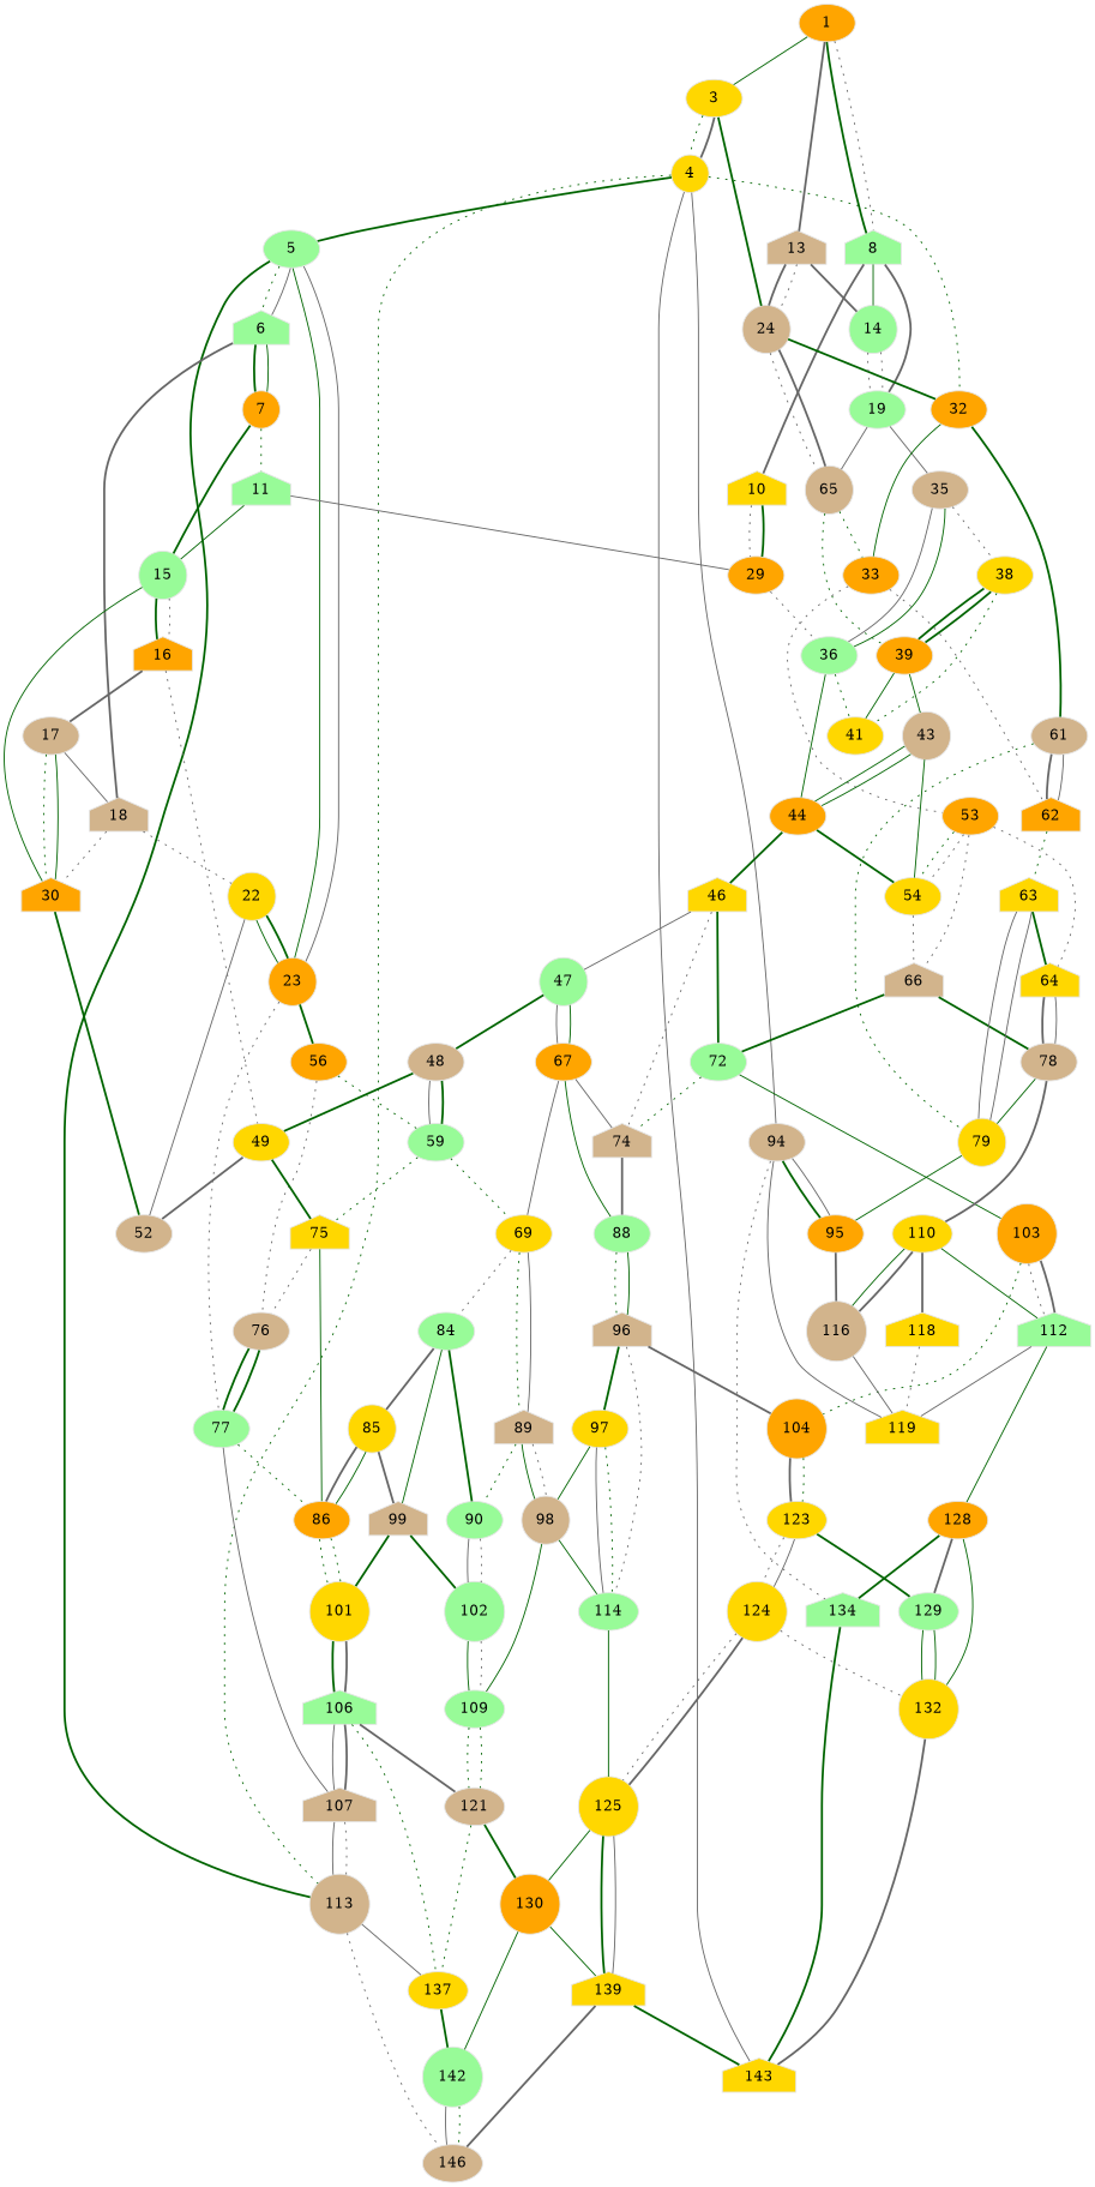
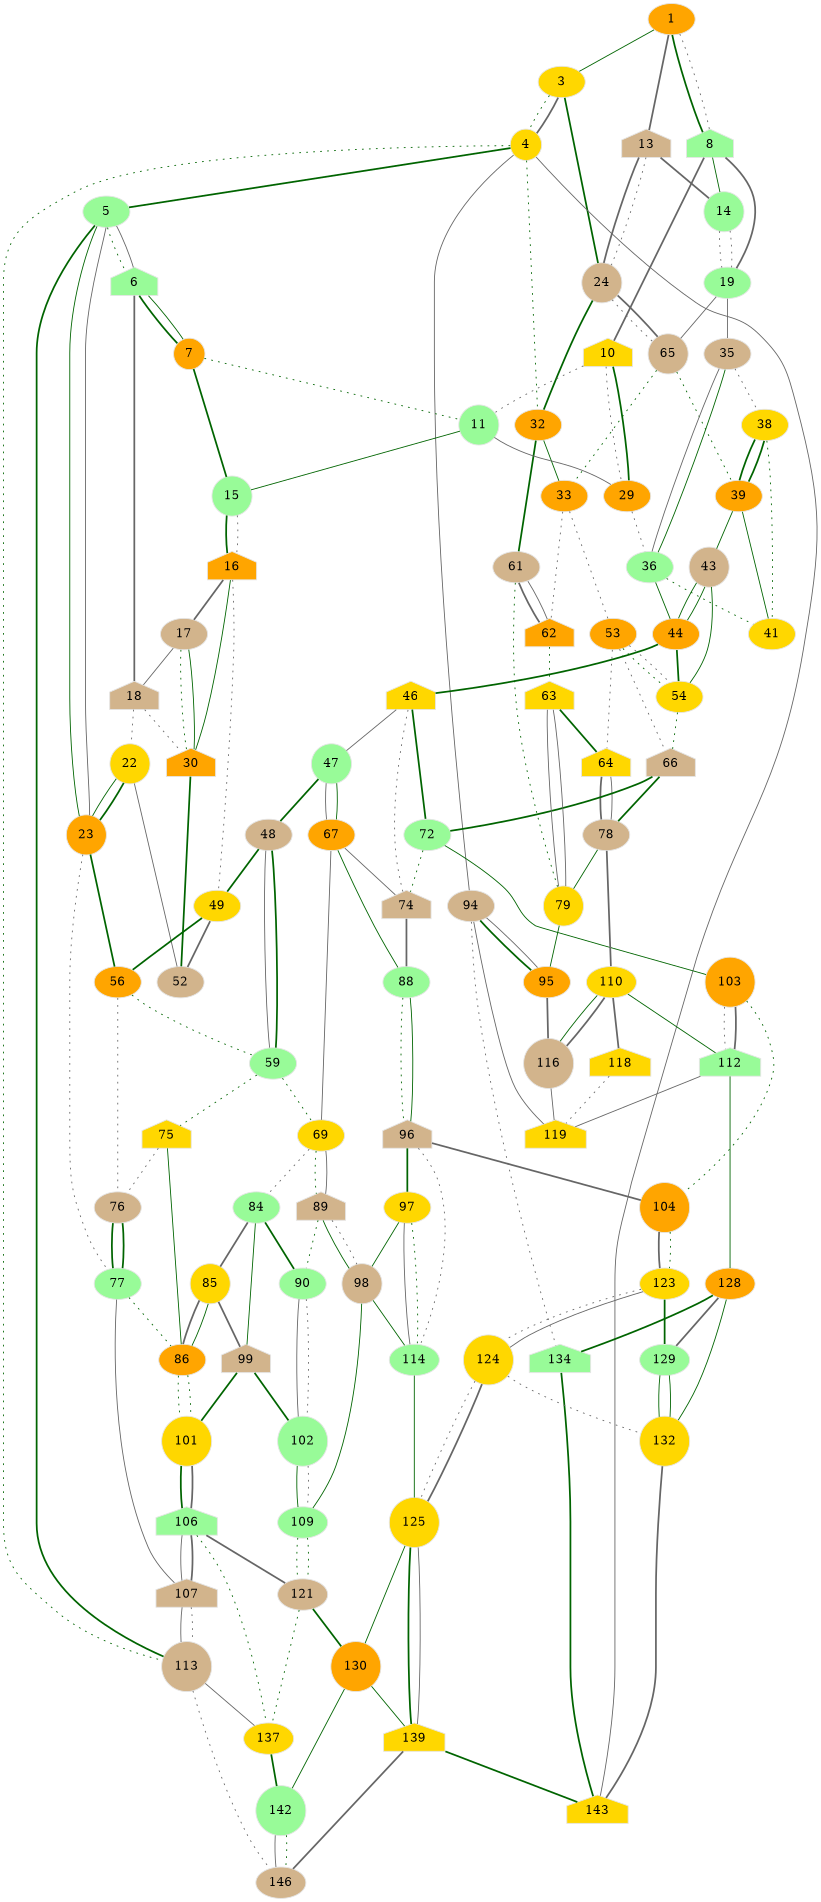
  graph {
    node [color=gray90 fillcolor=gold shape=ellipse style=filled]
    edge [color=darkgreen style=solid]
    1 [fillcolor=orange super="+2"]
    3
    8 [fillcolor=palegreen shape=house super="+9"]
    13 [fillcolor=tan shape=house]
    4 [shape=circle super="+93"]
    24 [fillcolor=tan shape=circle super="+27"]
    10 [shape=house]
    14 [fillcolor=palegreen shape=circle]
    19 [fillcolor=palegreen super="+20"]
    5 [fillcolor=palegreen]
    32 [fillcolor=orange super="+40"]
    94 [fillcolor=tan super="+133"]
    113 [fillcolor=tan shape=circle super="+141"]
    143 [shape=house super="+145"]
    n15 [fillcolor=tan label=65 shape=circle super="+26"]
    6 [fillcolor=palegreen shape=house]
    23 [fillcolor=orange shape=circle super="+58"]
    33 [fillcolor=orange super="+34"]
    61 [fillcolor=tan]
    95 [fillcolor=orange]
    119 [shape=house super="+120"]
    134 [fillcolor=palegreen shape=house]
    137 [super="+138"]
    146 [fillcolor=tan]
    7 [fillcolor=orange shape=circle super="+12"]
    18 [fillcolor=tan shape=house super="+21"]
    56 [fillcolor=orange super="+57"]
    77 [fillcolor=palegreen super="+92"]
-   11 [fillcolor=palegreen shape=house super="+28"]
+   11 [fillcolor=palegreen shape=circle super="+28"]
    15 [fillcolor=palegreen shape=circle]
    30 [fillcolor=orange shape=house super="+31"]
    22 [shape=circle]
    29 [fillcolor=orange]
    16 [fillcolor=orange shape=house super="+50"]
    35 [fillcolor=tan]
    36 [fillcolor=palegreen super="+37"]
    17 [fillcolor=tan]
    49 [super="+51"]
    52 [fillcolor=tan]
    39 [fillcolor=orange super="+42"]
    38
    59 [fillcolor=palegreen super="+60"]
    76 [fillcolor=tan]
    86 [fillcolor=orange super="+87"]
    107 [fillcolor=tan shape=house]
    53 [fillcolor=orange super="+65"]
    62 [fillcolor=orange shape=house]
    41
    43 [fillcolor=tan shape=circle]
    44 [fillcolor=orange super="+45"]
    79 [shape=circle super="+81"]
    54 [super="+55"]
    64 [shape=house]
    66 [fillcolor=tan shape=house super="+71"]
    63 [shape=house]
    46 [shape=house super="+73"]
    47 [fillcolor=palegreen shape=circle]
    72 [fillcolor=palegreen super="+82"]
    74 [fillcolor=tan shape=house super="+83"]
    48 [fillcolor=tan]
    67 [fillcolor=orange super="+68"]
    103 [fillcolor=orange shape=circle]
    88 [fillcolor=palegreen]
    69 [super="+70"]
    75 [shape=house]
    78 [fillcolor=tan super="+80"]
    84 [fillcolor=palegreen super="+91"]
    89 [fillcolor=tan shape=house]
    110 [super="+111"]
    96 [fillcolor=tan shape=house super="+105"]
    85 [shape=circle]
    90 [fillcolor=palegreen]
    99 [fillcolor=tan shape=house super="+100"]
    98 [fillcolor=tan shape=circle super="+108"]
    104 [fillcolor=orange shape=circle]
    112 [fillcolor=palegreen shape=house super="+127"]
    101 [shape=circle]
    116 [fillcolor=tan shape=circle super="+117"]
    118 [shape=house]
    102 [fillcolor=palegreen shape=circle]
    106 [fillcolor=palegreen shape=house super="+122"]
    97
    114 [fillcolor=palegreen super="+115"]
    109 [fillcolor=palegreen]
    123
    125 [shape=circle super="+126"]
    121 [fillcolor=tan super="+131"]
    128 [fillcolor=orange super="+135"]
    124 [shape=circle]
    129 [fillcolor=palegreen]
    130 [fillcolor=orange shape=circle super="+140"]
    142 [fillcolor=palegreen shape=circle]
    132 [shape=circle super="+136"]
    139 [shape=house super="+144"]
    1 -- 3
    1 -- 8 [style=bold]
    1 -- 8 [color=gray40 style=dotted]
    1 -- 13 [color=gray40 style=bold]
    3 -- 4 [style=dotted]
    3 -- 4 [color=gray40 style=bold]
    3 -- 24 [style=bold]
    8 -- 10 [color=gray40 style=bold]
    8 -- 14
    8 -- 19 [color=gray40 style=bold]
    13 -- 24 [color=gray40 style=bold]
    13 -- 24 [color=gray40 style=dotted]
    13 -- 14 [color=gray40 style=bold]
    4 -- 5 [style=bold]
    4 -- 32 [style=dotted]
    4 -- 94 [color=gray40]
    4 -- 113 [style=dotted]
    4 -- 143 [color=gray40]
    24 -- 32 [style=bold]
    24 -- n15 [color=gray40 style=dotted]
    24 -- n15 [color=gray40 style=bold]
+   10 -- 11 [color=gray40 style=dotted]
    10 -- 29 [color=gray40 style=dotted]
    10 -- 29 [style=bold]
    14 -- 19 [color=gray40 style=dotted]
    14 -- 19 [color=gray40 style=dotted]
    19 -- n15 [color=gray40]
    19 -- 35 [color=gray40]
    5 -- 113 [style=bold]
    5 -- 6 [style=dotted]
    5 -- 6 [color=gray40]
    5 -- 23
    5 -- 23 [color=gray40]
    32 -- 33
    32 -- 61 [style=bold]
    94 -- 95 [style=bold]
    94 -- 95 [color=gray40]
    94 -- 119 [color=gray40]
    94 -- 134 [color=gray40 style=dotted]
    113 -- 137 [color=gray40]
    113 -- 146 [color=gray40 style=dotted]
    n15 -- 33 [style=dotted]
    n15 -- 39 [style=dotted]
    6 -- 7 [style=bold]
    6 -- 7
    6 -- 18 [color=gray40 style=bold]
    23 -- 56 [style=bold]
    23 -- 77 [color=gray40 style=dotted]
    33 -- 53 [color=gray40 style=dotted]
    33 -- 62 [color=gray40 style=dotted]
    61 -- 62 [color=gray40 style=bold]
    61 -- 62 [color=gray40]
    61 -- 79 [style=dotted]
    95 -- 116 [color=gray40 style=bold]
    134 -- 143 [style=bold]
    137 -- 142 [style=bold]
    7 -- 11 [style=dotted]
    7 -- 15 [style=bold]
    18 -- 30 [color=gray40 style=dotted]
    18 -- 22 [color=gray40 style=dotted]
    56 -- 59 [style=dotted]
    56 -- 76 [color=gray40 style=dotted]
    77 -- 86 [style=dotted]
    77 -- 107 [color=gray40]
    11 -- 15
    11 -- 29 [color=gray40]
    15 -- 16 [style=bold]
    15 -- 16 [color=gray40 style=dotted]
    30 -- 52 [style=bold]
    22 -- 23
    22 -- 23 [style=bold]
    22 -- 52 [color=gray40]
    29 -- 36 [color=gray40 style=dotted]
-   15 -- 30
+   16 -- 30
    16 -- 17 [color=gray40 style=bold]
    16 -- 49 [color=gray40 style=dotted]
    35 -- 36 [color=gray40]
    35 -- 36
    35 -- 38 [color=gray40 style=dotted]
    36 -- 41 [style=dotted]
    36 -- 44
    17 -- 18 [color=gray40]
    17 -- 30 [style=dotted]
    17 -- 30
-   49 -- 75 [style=bold]
+   49 -- 56 [style=bold]
    49 -- 52 [color=gray40 style=bold]
    39 -- 41
    39 -- 43
    38 -- 39 [style=bold]
    38 -- 39 [style=bold]
    38 -- 41 [style=dotted]
    59 -- 69 [style=dotted]
    59 -- 75 [style=dotted]
    76 -- 77 [style=bold]
    76 -- 77 [style=bold]
    86 -- 101 [style=dotted]
    86 -- 101 [style=dotted]
    107 -- 113 [color=gray40]
    107 -- 113 [color=gray40 style=dotted]
    53 -- 54 [style=dotted]
    53 -- 54 [color=gray40 style=dotted]
    53 -- 64 [color=gray40 style=dotted]
    53 -- 66 [color=gray40 style=dotted]
    62 -- 63 [style=dotted]
    43 -- 44
    43 -- 44
    43 -- 54
    44 -- 54 [style=bold]
    44 -- 46 [style=bold]
    79 -- 95
-   54 -- 66 [color=gray40 style=dotted]
+   54 -- 66 [style=dotted]
    64 -- 78 [color=gray40 style=bold]
    64 -- 78 [color=gray40]
    66 -- 72 [style=bold]
    66 -- 78 [style=bold]
    63 -- 79 [color=gray40]
    63 -- 79 [color=gray40]
    63 -- 64 [style=bold]
    46 -- 47 [color=gray40]
    46 -- 72 [style=bold]
    46 -- 74 [color=gray40 style=dotted]
    47 -- 48 [style=bold]
    47 -- 67 [color=gray40]
    47 -- 67
    72 -- 74 [style=dotted]
    72 -- 103
    74 -- 88 [color=gray40 style=bold]
    48 -- 49 [style=bold]
    48 -- 59 [color=gray40]
    48 -- 59 [style=bold]
    67 -- 74 [color=gray40]
    67 -- 88
    67 -- 69 [color=gray40]
    103 -- 104 [style=dotted]
    103 -- 112 [color=gray40 style=dotted]
    103 -- 112 [color=gray40 style=bold]
    88 -- 96 [style=dotted]
    88 -- 96
    69 -- 84 [color=gray40 style=dotted]
    69 -- 89 [style=dotted]
    69 -- 89 [color=gray40]
    75 -- 76 [color=gray40 style=dotted]
    75 -- 86
    78 -- 79
    78 -- 110 [color=gray40 style=bold]
    84 -- 85 [color=gray40 style=bold]
    84 -- 90 [style=bold]
    84 -- 99
    89 -- 90 [style=dotted]
    89 -- 98
    89 -- 98 [color=gray40 style=dotted]
    110 -- 112
    110 -- 116
    110 -- 116 [color=gray40 style=bold]
    110 -- 118 [color=gray40 style=bold]
    96 -- 104 [color=gray40 style=bold]
    96 -- 97 [style=bold]
    96 -- 114 [color=gray40 style=dotted]
    85 -- 86 [color=gray40 style=bold]
    85 -- 86
    85 -- 99 [color=gray40 style=bold]
    90 -- 102 [color=gray40]
    90 -- 102 [color=gray40 style=dotted]
    99 -- 101 [style=bold]
    99 -- 102 [style=bold]
    98 -- 114
    98 -- 109
    104 -- 123 [color=gray40 style=bold]
    104 -- 123 [style=dotted]
    112 -- 119 [color=gray40]
    112 -- 128
    101 -- 106 [style=bold]
    101 -- 106 [color=gray40 style=bold]
    116 -- 119 [color=gray40]
    118 -- 119 [color=gray40 style=dotted]
    102 -- 109
    102 -- 109 [color=gray40 style=dotted]
    106 -- 137 [style=dotted]
    106 -- 107 [color=gray40]
    106 -- 107 [color=gray40 style=bold]
    106 -- 121 [color=gray40 style=bold]
    97 -- 98
    97 -- 114 [color=gray40]
    97 -- 114 [style=dotted]
    114 -- 125
    109 -- 121 [style=dotted]
    109 -- 121 [style=dotted]
    123 -- 124 [color=gray40 style=dotted]
    123 -- 124 [color=gray40]
    123 -- 129 [style=bold]
    125 -- 130
    125 -- 139 [style=bold]
    125 -- 139 [color=gray40]
    121 -- 137 [style=dotted]
    121 -- 130 [style=bold]
    128 -- 134 [style=bold]
    128 -- 129 [color=gray40 style=bold]
    128 -- 132
    124 -- 125 [color=gray40 style=dotted]
    124 -- 125 [color=gray40 style=bold]
    124 -- 132 [color=gray40 style=dotted]
    129 -- 132
    129 -- 132
    130 -- 142
    130 -- 139
    142 -- 146 [color=gray40]
    142 -- 146 [style=dotted]
    132 -- 143 [color=gray40 style=bold]
    139 -- 143 [style=bold]
    139 -- 146 [color=gray40 style=bold]
  }
